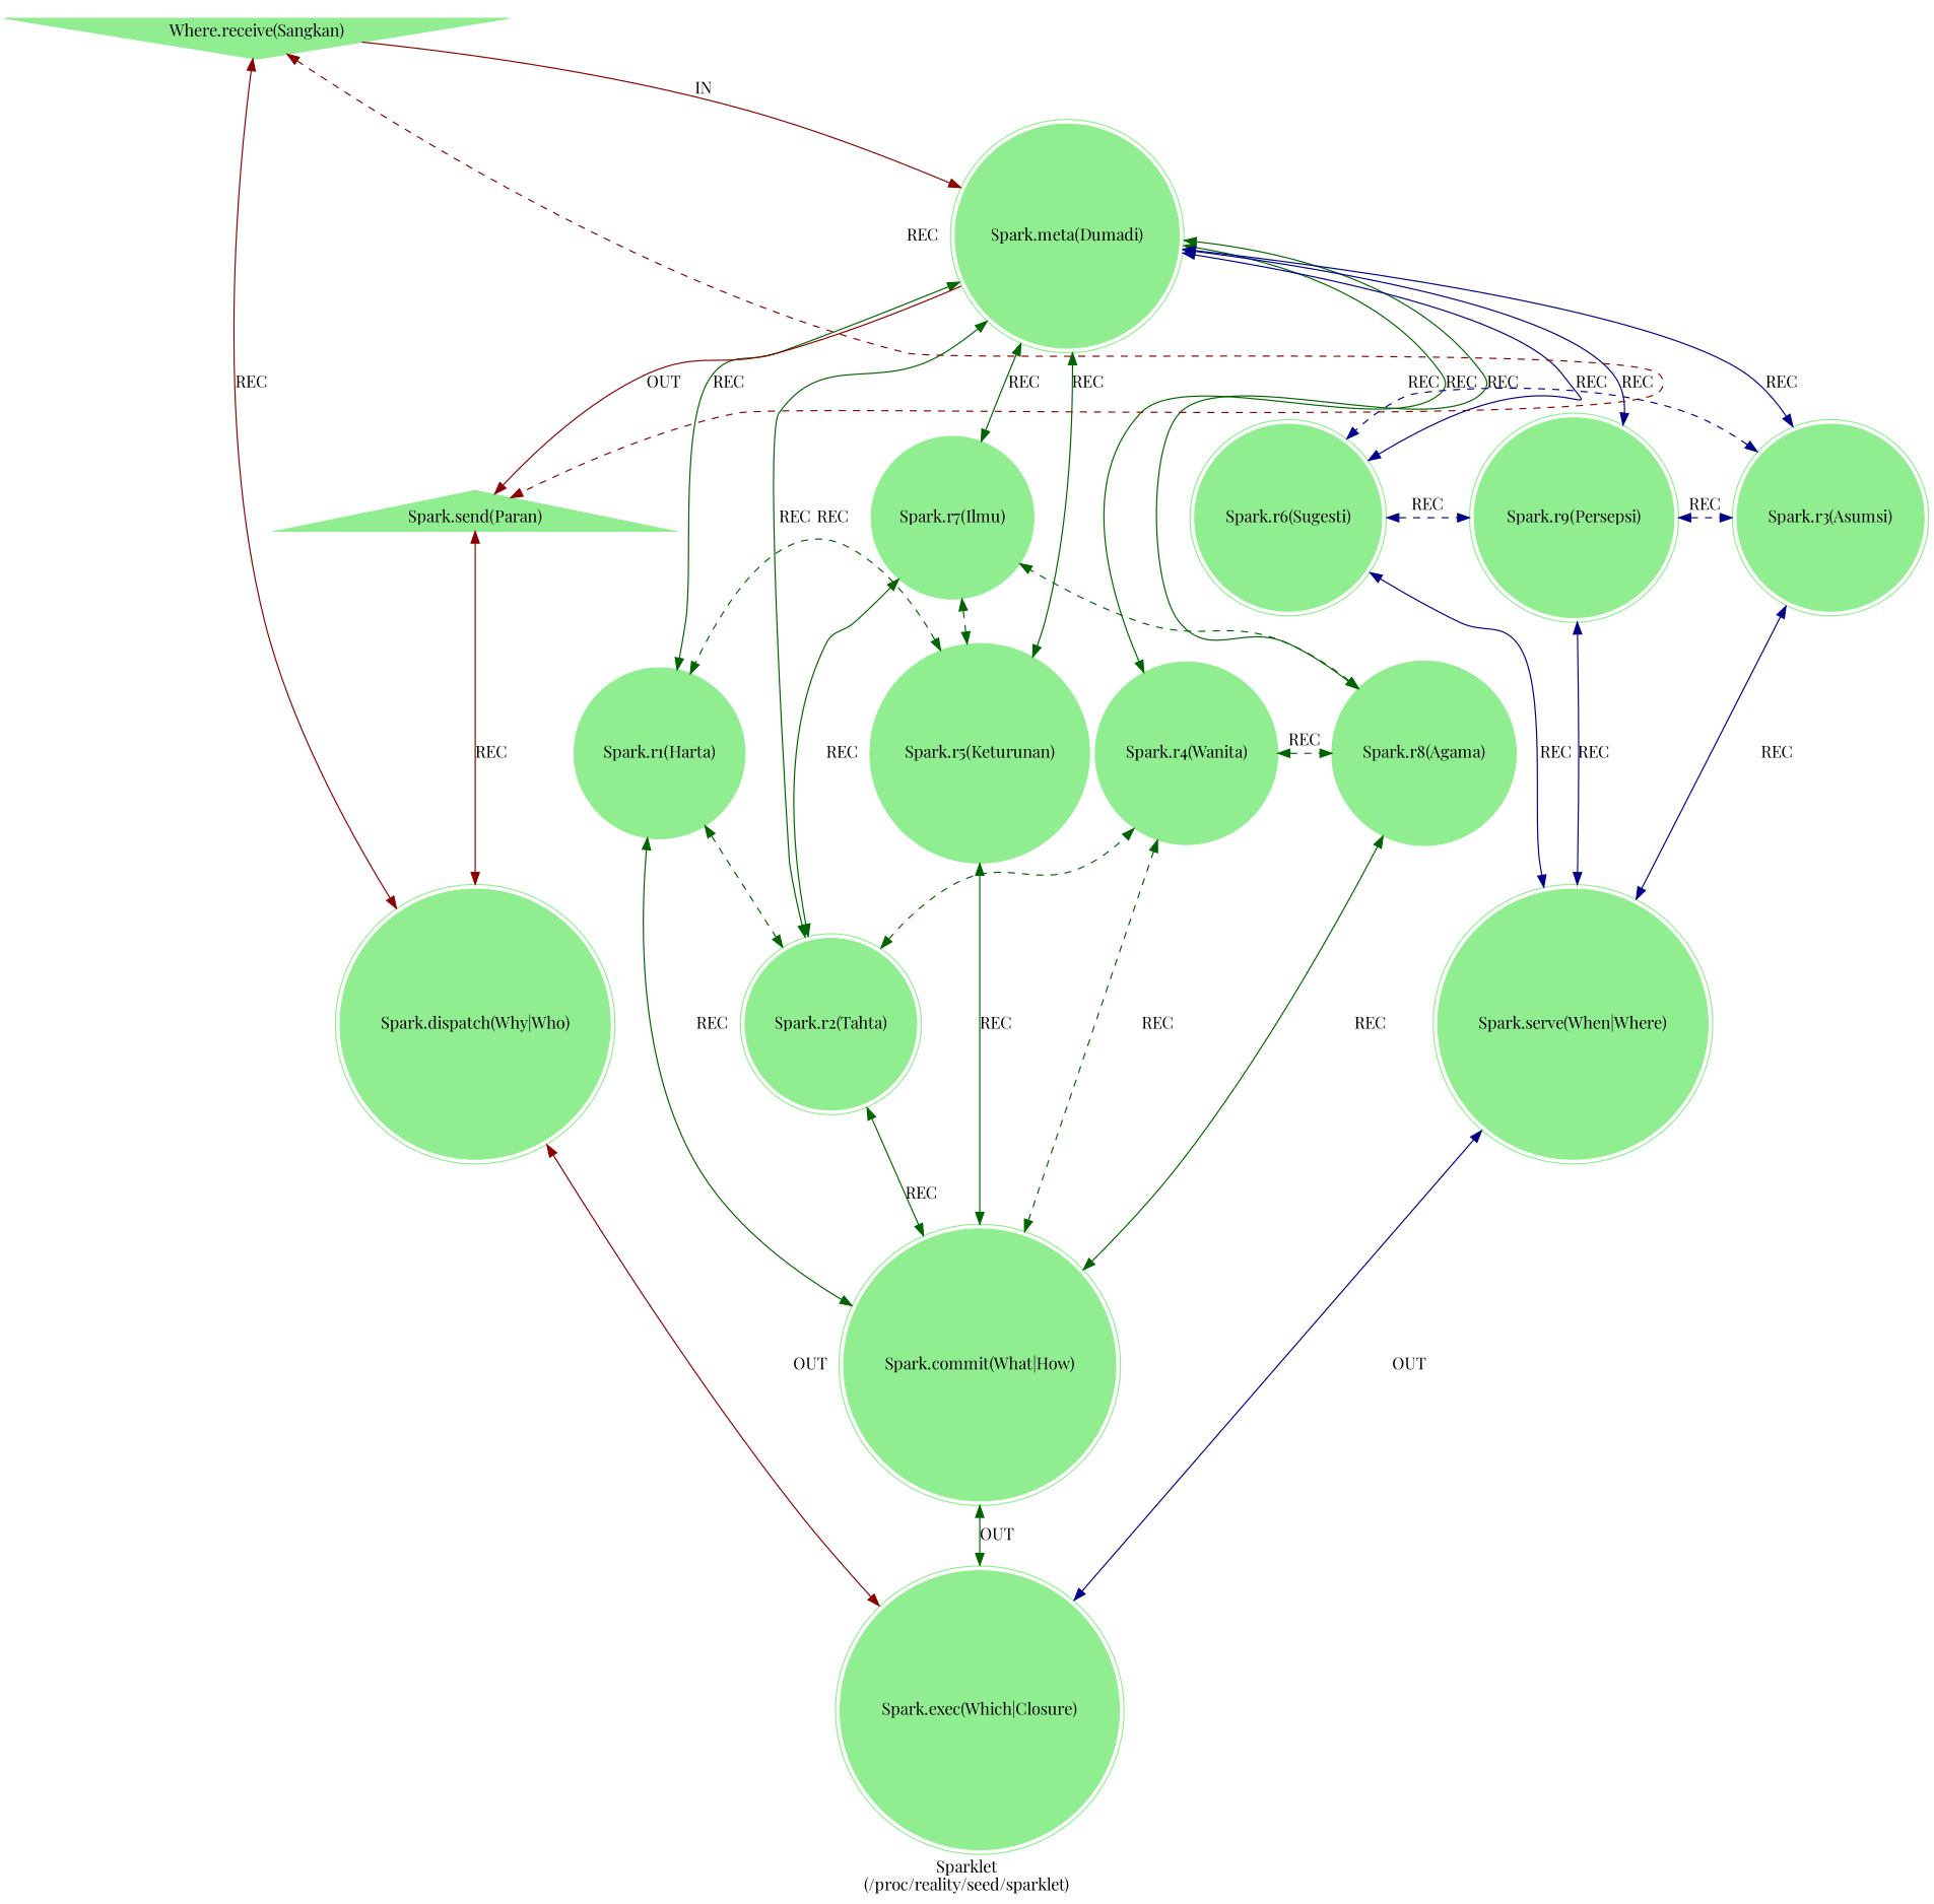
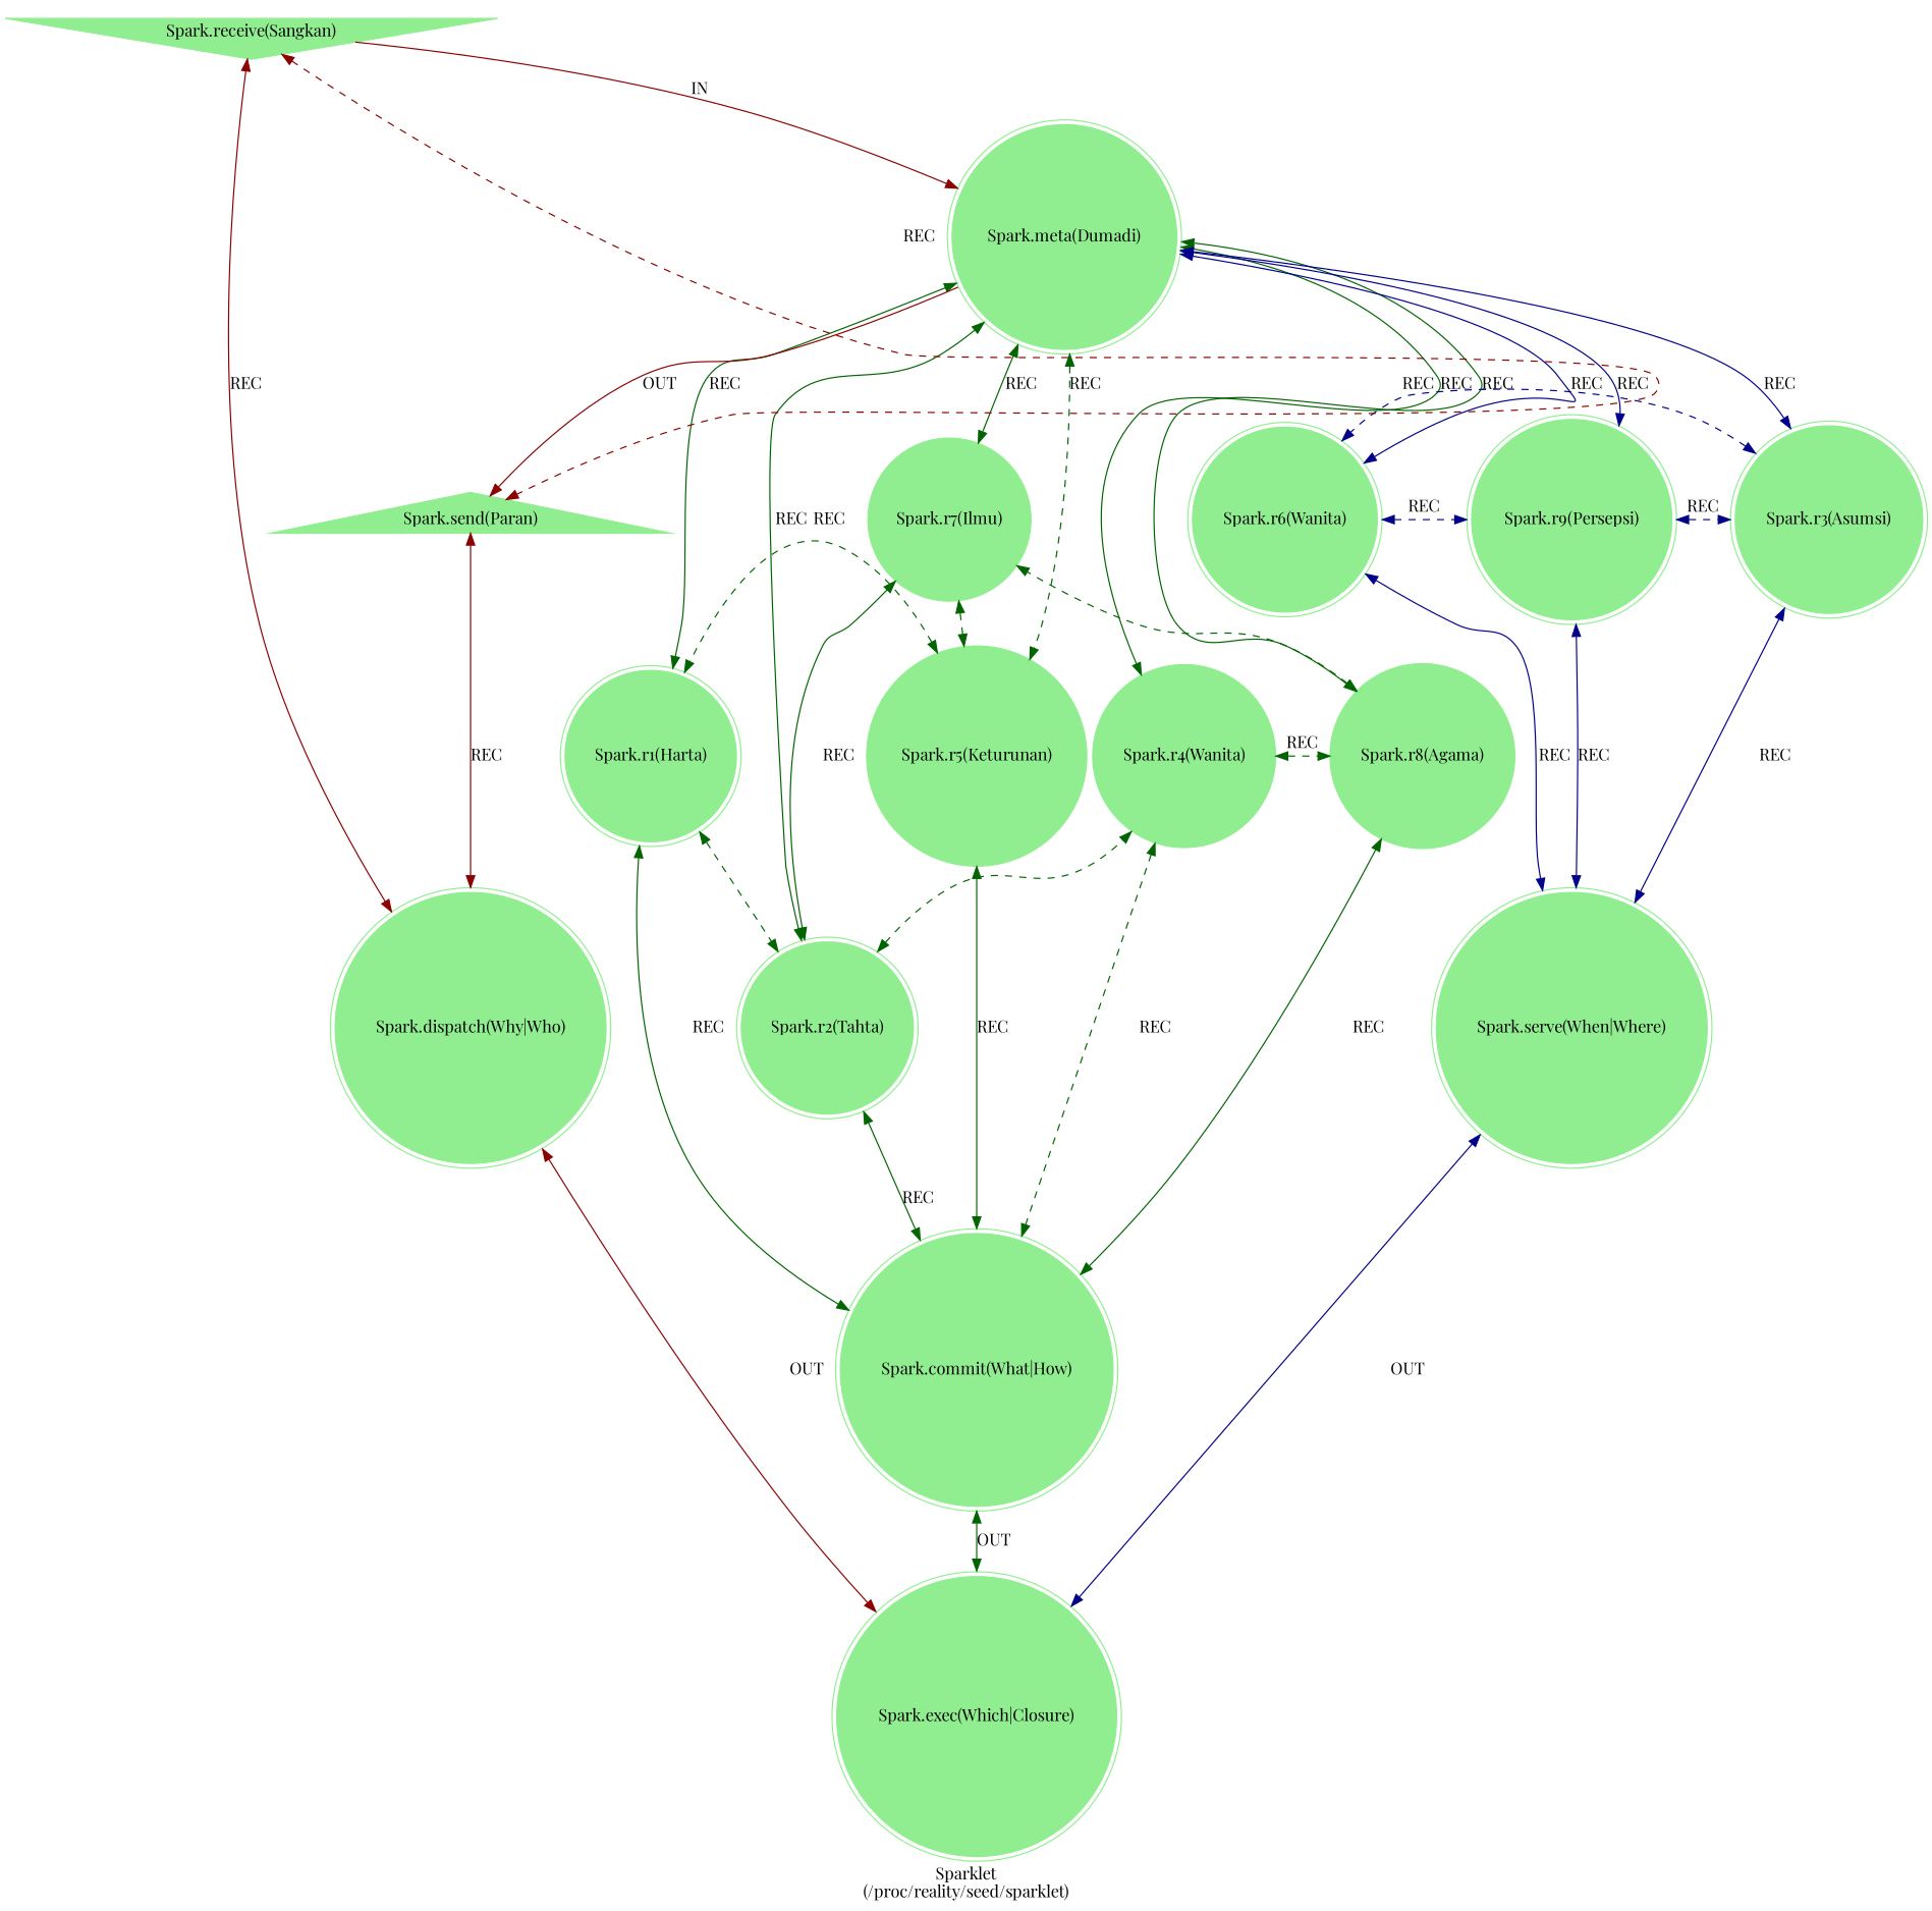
  strict digraph {
    color=lightgray
    fontname="Playfair Display"
    label="Sparklet\n(/proc/reality/seed/sparklet)"
    style=filled
    node [color=lightgreen fontname="Playfair Display" shape=doublecircle style=filled]
    edge [color=darkgreen dir=both fontname="Playfair Display"]
    n1 [label="Spark.meta(Dumadi)"]
-   n2 [label="Spark.r1(Harta)" shape=circle]
+   n2 [label="Spark.r1(Harta)"]
    n3 [label="Spark.r2(Tahta)"]
    n4 [label="Spark.r4(Wanita)" shape=circle]
    n5 [label="Spark.r8(Agama)" shape=circle]
    n6 [label="Spark.r7(Ilmu)" shape=circle]
    n7 [label="Spark.r5(Keturunan)" shape=circle]
    n8 [label="Spark.r3(Asumsi)"]
-   n9 [label="Spark.r6(Sugesti)"]
+   n9 [label="Spark.r6(Wanita)"]
    n10 [label="Spark.r9(Persepsi)"]
    n11 [label="Spark.send(Paran)" shape=triangle]
    n12 [label="Spark.commit(What|How)"]
    n13 [label="Spark.serve(When|Where)"]
-   n14 [label="Where.receive(Sangkan)" shape=invtriangle]
+   n14 [label="Spark.receive(Sangkan)" shape=invtriangle]
    n15 [label="Spark.dispatch(Why|Who)"]
    n16 [label="Spark.exec(Which|Closure)"]
    n1 -> n2 [label=REC]
    n1 -> n3 [label=REC]
    n1 -> n4 [label=REC]
    n1 -> n5 [label=REC]
    n1 -> n6 [label=REC]
-   n1 -> n7 [label=REC]
+   n1 -> n7 [label=REC style=dashed]
    n1 -> n8 [color=darkblue label=REC]
    n1 -> n9 [color=darkblue label=REC]
    n1 -> n10 [color=darkblue label=REC]
    n1 -> n11 [color=darkred label=OUT dir=""]
    n2 -> n3 [constraint=false label=REC style=dashed]
    n2 -> n12 [label=REC]
    n3 -> n4 [constraint=false label=REC style=dashed]
    n3 -> n12 [label=REC]
    n4 -> n5 [constraint=false label=REC style=dashed]
    n4 -> n12 [label=REC style=dashed]
    n5 -> n6 [constraint=false label=REC style=dashed]
    n5 -> n12 [label=REC]
    n6 -> n3 [label=REC]
    n6 -> n7 [constraint=false label=REC style=dashed]
    n7 -> n2 [constraint=false label=REC style=dashed]
    n7 -> n12 [label=REC]
    n8 -> n9 [color=darkblue constraint=false label=REC style=dashed]
    n8 -> n13 [color=darkblue label=REC]
    n9 -> n10 [color=darkblue constraint=false label=REC style=dashed]
    n9 -> n13 [color=darkblue label=REC]
    n10 -> n8 [color=darkblue constraint=false label=REC style=dashed]
    n10 -> n13 [color=darkblue label=REC]
    n11 -> n15 [color=darkred label=REC]
    n12 -> n16 [label=OUT]
    n13 -> n16 [color=darkblue label=OUT]
    n14 -> n1 [color=darkred label=IN dir=""]
    n14 -> n11 [color=darkred constraint=false label=REC style=dashed]
    n14 -> n15 [color=darkred label=REC]
    n15 -> n16 [color=darkred label=OUT]
  }
